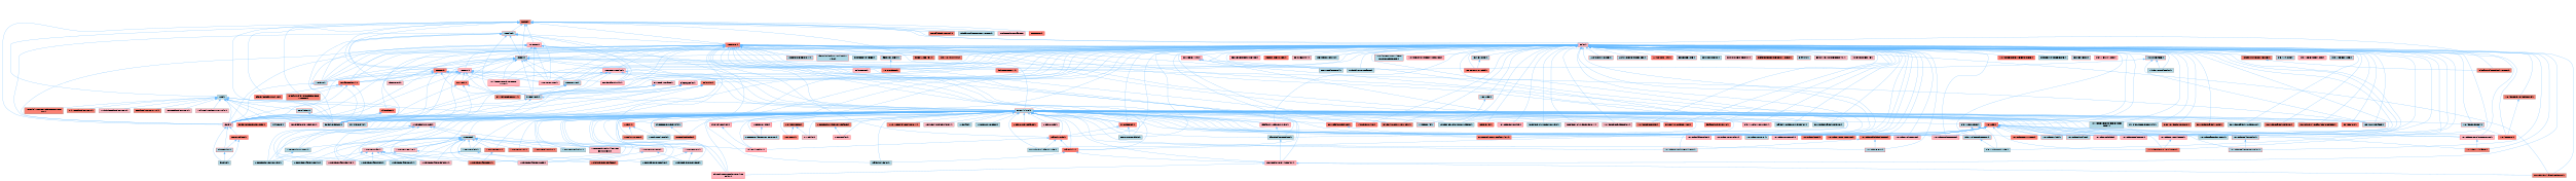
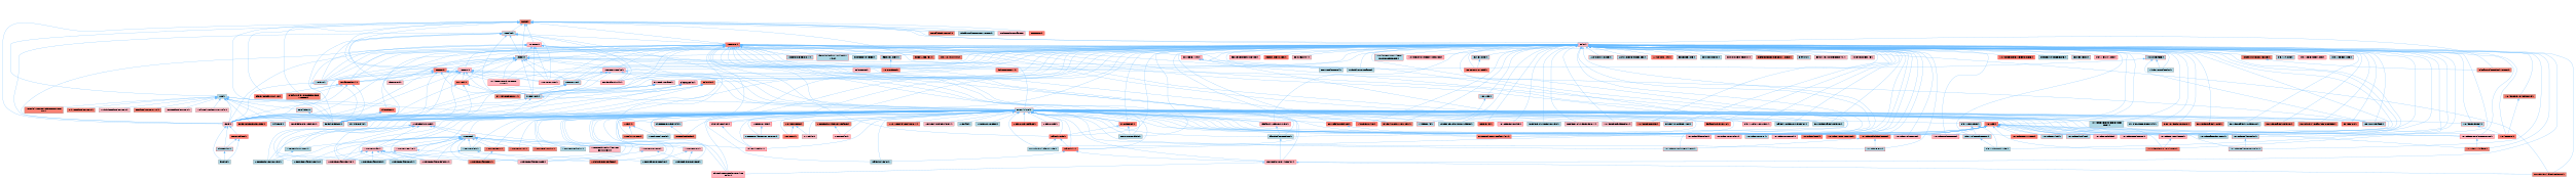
  digraph {
    node [color=red fillcolor=lightblue fontname=Helvetica fontsize=10 shape=box style=filled]
    edge [color=steelblue1 dir=back fontname=Helvetica fontsize=10 labelfontname=Helvetica labelfontsize=10 style=solid]
    n1 [color=gray40 fillcolor=salmon fontcolor=black height=0.2 label="Parse.h" width=0.4]
    n2 [color=grey40 height=0.2 label="App.h" width=0.4]
    n3 [color=grey40 fillcolor=lightpink height=0.2 label="Core.h" width=0.4]
    n4 [height=0.2 label="CoreSharedPCH.h" width=0.4]
    n5 [color=grey40 fillcolor=lightpink height=0.2 label="Color.h" width=0.4]
    n6 [height=0.2 label="CoreMinimal.h" width=0.4]
    n7 [fillcolor=salmon height=0.2 label="GenericPlatformDriver.h" width=0.4]
    n8 [color=grey40 fillcolor=salmon height=0.2 label="IPlatformFileManagedStorage\lWrapper.h" width=0.4]
    n9 [color=grey40 fillcolor=salmon height=0.2 label="IPlatformFileCachedWrapper.h" width=0.4]
    n10 [height=0.2 label="Vector.h" width=0.4]
    n11 [fillcolor=salmon height=0.2 label="Rotator.h" width=0.4]
    n12 [fillcolor=lightpink height=0.2 label="Vector4.h" width=0.4]
    n13 [color=grey40 fillcolor=salmon height=0.2 label="CoreGlobalsInternal.h" width=0.4]
    n14 [color=grey40 height=0.2 label="IPlatformFileOpenLogWrapper.h" width=0.4]
    n15 [height=0.2 label="IntPoint.h" width=0.4]
    n16 [fillcolor=salmon height=0.2 label="Vector2D.h" width=0.4]
    n17 [fillcolor=lightpink height=0.2 label="IntVector.h" width=0.4]
    n18 [color=grey40 fillcolor=lightpink height=0.2 label="IoDispatcherConfig.cpp" width=0.4]
    n19 [fillcolor=salmon height=0.2 label="StatsData.h" width=0.4]
    n20 [color=grey40 fillcolor=lightpink height=0.2 label="AndroidFeedbackContext.h" width=0.4]
    n21 [color=grey40 fillcolor=salmon height=0.2 label="FeedbackContextAnsi.h" width=0.4]
    n22 [color=grey40 fillcolor=lightpink height=0.2 label="IOSFeedbackContext.h" width=0.4]
    n23 [fillcolor=lightpink height=0.2 label="LevelEditorPlaySettings.h" width=0.4]
    n24 [color=grey40 fillcolor=lightpink height=0.2 label="MallocBinnedCommonUtils.h" width=0.4]
    n25 [color=grey40 fillcolor=salmon height=0.2 label="MaterialInstanceUpdateParameter\lSet.h" width=0.4]
    n26 [height=0.2 label="ParallelFor.h" width=0.4]
    n27 [height=0.2 label="PhysicsPublic.h" width=0.4]
    n28 [height=0.2 label="ShaderParameterUtils.h" width=0.4]
    n29 [fillcolor=salmon height=0.2 label="StreamableRenderAsset.h" width=0.4]
    n30 [color=grey40 fillcolor=salmon height=0.2 label="UnixFeedbackContext.h" width=0.4]
    n31 [height=0.2 label="UtilsCore.h" width=0.4]
    n32 [fillcolor=salmon height=0.2 label="CoreUObject.h" width=0.4]
    n33 [color=grey40 height=0.2 label="Engine.h" width=0.4]
    n34 [height=0.2 label="SlateBasics.h" width=0.4]
    n35 [color=grey40 fillcolor=salmon height=0.2 label="OneColorShader.h" width=0.4]
    n36 [color=grey40 height=0.2 label="AndroidInputInterface.h" width=0.4]
    n37 [color=grey40 height=0.2 label="AssetTypeActions_SoundBase.h" width=0.4]
    n38 [height=0.2 label="AudioColorMapper.h" width=0.4]
    n39 [height=0.2 label="AudioMaterialSlateTypes.h" width=0.4]
    n40 [fillcolor=salmon height=0.2 label="AxisDisplayInfo.h" width=0.4]
    n41 [height=0.2 label="BaseTreeNode.h" width=0.4]
    n42 [color=grey40 fillcolor=salmon height=0.2 label="BlueprintActionMenuItem.h" width=0.4]
    n43 [fillcolor=lightpink height=0.2 label="BlueprintConnectionDrawing\lPolicy.h" width=0.4]
    n44 [fillcolor=lightpink height=0.2 label="BlueprintEditor.h" width=0.4]
-   n45 [fillcolor=salmon height=0.2 label="BlueprintNodeSpawner.h" width=0.4]
+   n45 [height=0.2 label="BlueprintNodeSpawner.h" width=0.4]
    n46 [color=grey40 fillcolor=lightpink height=0.2 label="ClearQuad.h" width=0.4]
    n47 [color=grey40 height=0.2 label="ColorConstants.h" width=0.4]
    n48 [color=grey40 fillcolor=salmon height=0.2 label="ColorList.h" width=0.4]
    n49 [height=0.2 label="UnrealMath.h" width=0.4]
    n50 [fillcolor=lightpink height=0.2 label="ConnectionDrawingPolicy.h" width=0.4]
    n51 [color=grey40 fillcolor=salmon height=0.2 label="SoundSubmixGraphSchema.h" width=0.4]
    n52 [fillcolor=salmon height=0.2 label="CurveEditorSettings.h" width=0.4]
    n53 [fillcolor=salmon height=0.2 label="SInteractiveCurveEditorView.h" width=0.4]
    n54 [fillcolor=salmon height=0.2 label="DataLayer.h" width=0.4]
    n55 [fillcolor=lightpink height=0.2 label="EdGraphNode_Comment.h" width=0.4]
    n56 [color=grey40 height=0.2 label="GraphEditorSettings.h" width=0.4]
    n57 [fillcolor=salmon height=0.2 label="EdGraphSchema_K2.h" width=0.4]
    n58 [fillcolor=lightpink height=0.2 label="FindInBlueprints.h" width=0.4]
    n59 [height=0.2 label="IOSInputInterface.h" width=0.4]
    n60 [fillcolor=salmon height=0.2 label="K2Node.h" width=0.4]
    n61 [fillcolor=lightpink height=0.2 label="K2Node_BreakStruct.h" width=0.4]
    n62 [height=0.2 label="K2Node_CallFunction.h" width=0.4]
    n63 [height=0.2 label="K2Node_CallParentFunction.h" width=0.4]
    n64 [color=grey40 fillcolor=salmon height=0.2 label="K2Node_ClassDynamicCast.h" width=0.4]
    n65 [fillcolor=lightpink height=0.2 label="K2Node_DelegateSet.h" width=0.4]
    n66 [fillcolor=lightpink height=0.2 label="K2Node_DynamicCast.h" width=0.4]
    n67 [fillcolor=salmon height=0.2 label="K2Node_EditablePinBase.h" width=0.4]
    n68 [height=0.2 label="K2Node_Event.h" width=0.4]
    n69 [height=0.2 label="K2Node_FunctionTerminator.h" width=0.4]
    n70 [fillcolor=lightpink height=0.2 label="K2Node_ExecutionSequence.h" width=0.4]
    n71 [color=grey40 fillcolor=salmon height=0.2 label="K2Node_MultiGate.h" width=0.4]
    n72 [color=grey40 height=0.2 label="K2Node_GetSubsystem.h" width=0.4]
    n73 [fillcolor=lightpink height=0.2 label="K2Node_IfThenElse.h" width=0.4]
    n74 [fillcolor=lightpink height=0.2 label="K2Node_InputAction.h" width=0.4]
    n75 [height=0.2 label="K2Node_InputKey.h" width=0.4]
    n76 [fillcolor=lightpink height=0.2 label="K2Node_InputTouch.h" width=0.4]
    n77 [fillcolor=salmon height=0.2 label="K2Node_Literal.h" width=0.4]
    n78 [fillcolor=salmon height=0.2 label="K2Node_MacroInstance.h" width=0.4]
    n79 [fillcolor=lightpink height=0.2 label="K2Node_MakeStruct.h" width=0.4]
    n80 [fillcolor=salmon height=0.2 label="K2Node_SpawnActor.h" width=0.4]
    n81 [height=0.2 label="K2Node_Switch.h" width=0.4]
    n82 [height=0.2 label="K2Node_Timeline.h" width=0.4]
    n83 [fillcolor=lightpink height=0.2 label="K2Node_Variable.h" width=0.4]
    n84 [fillcolor=lightpink height=0.2 label="K2Node_Composite.h" width=0.4]
    n85 [color=grey40 height=0.2 label="LocalFogVolumeComponent.h" width=0.4]
    n86 [color=grey40 fillcolor=lightpink height=0.2 label="LocalFogVolumeSceneProxy.h" width=0.4]
    n87 [fillcolor=salmon height=0.2 label="MovieScene.h" width=0.4]
    n88 [color=grey40 fillcolor=lightpink height=0.2 label="MovieSceneFadeSection.h" width=0.4]
    n89 [color=grey40 fillcolor=salmon height=0.2 label="MovieSceneFolder.h" width=0.4]
    n90 [color=grey40 height=0.2 label="MovieSceneParticleParameter\lTrack.h" width=0.4]
    n91 [height=0.2 label="MovieSceneTrack.h" width=0.4]
    n92 [color=grey40 height=0.2 label="PhysicsAssetRenderUtils.h" width=0.4]
    n93 [fillcolor=lightpink height=0.2 label="RigVMActionMenuItem.h" width=0.4]
    n94 [height=0.2 label="RigVMDispatchFactory.h" width=0.4]
    n95 [color=grey40 height=0.2 label="RigVMDispatchNode.h" width=0.4]
    n96 [height=0.2 label="RigVMTemplate.h" width=0.4]
    n97 [color=grey40 height=0.2 label="SCommentBubble.h" width=0.4]
    n98 [fillcolor=salmon height=0.2 label="SGraphNode.h" width=0.4]
    n99 [fillcolor=salmon height=0.2 label="SGraphPin.h" width=0.4]
    n100 [color=grey40 height=0.2 label="SGraphPinColor.h" width=0.4]
    n101 [color=grey40 height=0.2 label="SoundSubmixGraphNode.h" width=0.4]
    n102 [color=grey40 height=0.2 label="SGraphNodeDocumentation.h" width=0.4]
    n103 [color=grey40 fillcolor=salmon height=0.2 label="SKeyNavigationButtons.h" width=0.4]
    n104 [fillcolor=salmon height=0.2 label="SNodePanel.h" width=0.4]
    n105 [color=grey40 fillcolor=salmon height=0.2 label="SoundClassGraphNode.h" width=0.4]
    n106 [color=grey40 height=0.2 label="SoundClassGraphSchema.h" width=0.4]
    n107 [color=grey40 height=0.2 label="SoundCueGraphNode_Root.h" width=0.4]
    n108 [color=grey40 fillcolor=salmon height=0.2 label="SoundCueGraphSchema.h" width=0.4]
    n109 [color=grey40 fillcolor=salmon height=0.2 label="SoundSubmixDefaultColorPalette.h" width=0.4]
    n110 [fillcolor=salmon height=0.2 label="StyleColors.h" width=0.4]
    n111 [fillcolor=salmon height=0.2 label="VirtualTexturing.h" width=0.4]
    n112 [color=grey40 fillcolor=lightpink height=0.2 label="ColorPropertySection.h" width=0.4]
    n113 [fillcolor=lightpink height=0.2 label="ColorSpace.h" width=0.4]
    n114 [fillcolor=salmon height=0.2 label="ConfigCacheIni.h" width=0.4]
    n115 [fillcolor=lightpink height=0.2 label="CurveDrawInfo.h" width=0.4]
    n116 [color=grey40 height=0.2 label="SCurveEditorPanel.h" width=0.4]
    n117 [color=grey40 fillcolor=lightpink height=0.2 label="CurveEdInterface.h" width=0.4]
    n118 [height=0.2 label="CurveModel.h" width=0.4]
    n119 [fillcolor=salmon height=0.2 label="KeyBarCurveModel.h" width=0.4]
    n120 [color=grey40 fillcolor=salmon height=0.2 label="DeferredDecalSceneProxyDesc.h" width=0.4]
    n121 [height=0.2 label="DiffUtils.h" width=0.4]
    n122 [color=grey40 fillcolor=lightpink height=0.2 label="EditorViewportSelectability.h" width=0.4]
    n123 [fillcolor=salmon height=0.2 label="FileHelper.h" width=0.4]
    n124 [fillcolor=lightpink height=0.2 label="Float16Color.h" width=0.4]
    n125 [height=0.2 label="GenericPlatformApplication\lMisc.h" width=0.4]
    n126 [height=0.2 label="IInputInterface.h" width=0.4]
    n127 [color=grey40 height=0.2 label="WindowsApplication.h" width=0.4]
    n128 [height=0.2 label="IKeyArea.h" width=0.4]
    n129 [color=grey40 fillcolor=salmon height=0.2 label="IPlatformFileLogWrapper.h" width=0.4]
    n130 [color=grey40 fillcolor=lightpink height=0.2 label="InsightsCoreStyle.h" width=0.4]
    n131 [height=0.2 label="InterpCurve.h" width=0.4]
    n132 [fillcolor=lightpink height=0.2 label="InterpCurvePoint.h" width=0.4]
    n133 [fillcolor=lightpink height=0.2 label="NoExportTypes.h" width=0.4]
    n134 [height=0.2 label="GetSubsystem.h" width=0.4]
    n135 [fillcolor=salmon height=0.2 label="KeyRenderer.h" width=0.4]
    n136 [fillcolor=salmon height=0.2 label="LightSceneProxy.h" width=0.4]
    n137 [height=0.2 label="MaterialRenderProxy.h" width=0.4]
    n138 [fillcolor=salmon height=0.2 label="MovieSceneChannelEditorData.h" width=0.4]
    n139 [color=grey40 fillcolor=salmon height=0.2 label="MovieSceneMarkedFrame.h" width=0.4]
    n140 [fillcolor=lightpink height=0.2 label="MovieSceneTracksProperty\lTypes.h" width=0.4]
    n141 [color=grey40 height=0.2 label="ObjectBindingTagCache.h" width=0.4]
    n142 [height=0.2 label="PackedVector.h" width=0.4]
    n143 [fillcolor=lightpink height=0.2 label="RenderGraphUtils.h" width=0.4]
    n144 [fillcolor=lightpink height=0.2 label="RigVMEnumNode.h" width=0.4]
    n145 [height=0.2 label="RigVMIfNode.h" width=0.4]
    n146 [fillcolor=lightpink height=0.2 label="RigVMParameterNode.h" width=0.4]
    n147 [color=grey40 fillcolor=salmon height=0.2 label="RigVMPythonUtils.h" width=0.4]
    n148 [height=0.2 label="RigVMSelectNode.h" width=0.4]
    n149 [fillcolor=salmon height=0.2 label="SHMath.h" width=0.4]
    n150 [color=grey40 fillcolor=salmon height=0.2 label="SkyLightSceneProxy.h" width=0.4]
    n151 [color=grey40 height=0.2 label="SObjectBindingTag.h" width=0.4]
    n152 [color=grey40 fillcolor=salmon height=0.2 label="STrackAreaView.h" width=0.4]
    n153 [fillcolor=lightpink height=0.2 label="SequencerSectionPainter.h" width=0.4]
    n154 [fillcolor=salmon height=0.2 label="StatsSystemTypes.h" width=0.4]
    n155 [color=grey40 fillcolor=lightpink height=0.2 label="Texture2DUtil.h" width=0.4]
-   n156 [color=grey40 height=0.2 label="TransferFunctions.h" width=0.4]
    n157 [height=0.2 label="VPFullScreenUserWidget\l_PostProcessBase.h" width=0.4]
    n158 [height=0.2 label="Variant.h" width=0.4]
    n159 [fillcolor=lightpink height=0.2 label="WorldPartitionStreamingSource.h" width=0.4]
    n160 [height=0.2 label="WidgetStyle.h" width=0.4]
    n161 [color=grey40 fillcolor=salmon height=0.2 label="AIAsyncTaskBlueprintProxy.h" width=0.4]
    n162 [color=grey40 fillcolor=lightpink height=0.2 label="AIBlueprintHelperLibrary.h" width=0.4]
    n163 [color=grey40 height=0.2 label="AIConfig.h" width=0.4]
    n164 [fillcolor=lightpink height=0.2 label="AIController.h" width=0.4]
    n165 [fillcolor=lightpink height=0.2 label="AIDataProvider.h" width=0.4]
    n166 [height=0.2 label="AIDataProvider_QueryParams.h" width=0.4]
    n167 [color=grey40 height=0.2 label="AIHotSpotManager.h" width=0.4]
    n168 [color=grey40 fillcolor=lightpink height=0.2 label="AIModule.h" width=0.4]
    n169 [color=grey40 height=0.2 label="AIPerceptionComponent.h" width=0.4]
    n170 [color=grey40 fillcolor=salmon height=0.2 label="AIPerceptionListenerInterface.h" width=0.4]
    n171 [color=grey40 fillcolor=lightpink height=0.2 label="AIPerceptionStimuliSource\lComponent.h" width=0.4]
    n172 [color=grey40 height=0.2 label="AIPerceptionSystem.h" width=0.4]
    n173 [color=grey40 fillcolor=lightpink height=0.2 label="AIPerceptionTypes.h" width=0.4]
    n174 [height=0.2 label="AISense.h" width=0.4]
    n175 [color=grey40 fillcolor=lightpink height=0.2 label="AISenseConfig.h" width=0.4]
    n176 [color=grey40 height=0.2 label="AISenseConfig_Blueprint.h" width=0.4]
    n177 [color=grey40 fillcolor=lightpink height=0.2 label="AISenseConfig_Damage.h" width=0.4]
    n178 [color=grey40 fillcolor=lightpink height=0.2 label="AISenseConfig_Hearing.h" width=0.4]
    n179 [color=grey40 fillcolor=lightpink height=0.2 label="AISenseConfig_Prediction.h" width=0.4]
    n180 [color=grey40 height=0.2 label="AISenseConfig_Sight.h" width=0.4]
    n181 [color=grey40 fillcolor=salmon height=0.2 label="AISenseConfig_Team.h" width=0.4]
    n182 [color=grey40 height=0.2 label="AISenseConfig_Touch.h" width=0.4]
    n183 [color=grey40 fillcolor=salmon height=0.2 label="AISense_Blueprint.h" width=0.4]
    n184 [color=grey40 fillcolor=lightpink height=0.2 label="AISense_Damage.h" width=0.4]
    n185 [color=grey40 height=0.2 label="AISenseEvent_Damage.h" width=0.4]
    n186 [color=grey40 fillcolor=lightpink height=0.2 label="AISense_Hearing.h" width=0.4]
    n187 [color=grey40 height=0.2 label="AISenseEvent_Hearing.h" width=0.4]
    n188 [color=grey40 height=0.2 label="AISense_Prediction.h" width=0.4]
    n189 [color=grey40 height=0.2 label="AISense_Sight.h" width=0.4]
    n190 [color=grey40 fillcolor=salmon height=0.2 label="AISightTargetInterface.h" width=0.4]
    n191 [color=grey40 fillcolor=salmon height=0.2 label="AISense_Team.h" width=0.4]
    n192 [color=grey40 fillcolor=salmon height=0.2 label="AISense_Touch.h" width=0.4]
    n193 [color=grey40 fillcolor=lightpink height=0.2 label="AISenseEvent.h" width=0.4]
    n194 [fillcolor=salmon height=0.2 label="AIResourceInterface.h" width=0.4]
    n195 [color=grey40 fillcolor=lightpink height=0.2 label="AIResources.h" width=0.4]
    n196 [fillcolor=salmon height=0.2 label="AISystem.h" width=0.4]
    n197 [color=grey40 fillcolor=salmon height=0.2 label="AISystemBase.h" width=0.4]
    n198 [fillcolor=salmon height=0.2 label="AITask.h" width=0.4]
    n199 [color=grey40 height=0.2 label="AITask_LockLogic.h" width=0.4]
    n200 [color=grey40 fillcolor=salmon height=0.2 label="AITask_MoveTo.h" width=0.4]
    n1 -> n2
    n1 -> n3
    n1 -> n4
    n1 -> n5
    n1 -> n6
    n1 -> n7
    n1 -> n8
    n1 -> n9
    n1 -> n10
    n1 -> n11
    n1 -> n12
    n1 -> n13
    n1 -> n14
    n1 -> n15
    n1 -> n16
    n1 -> n17
    n1 -> n18
    n1 -> n19
    n2 -> n3
    n2 -> n4
    n2 -> n20
    n2 -> n21
    n2 -> n22
    n2 -> n23
    n2 -> n24
    n2 -> n25
    n2 -> n26
    n2 -> n27
    n2 -> n28
    n2 -> n29
    n2 -> n30
    n2 -> n31
    n3 -> n32
    n3 -> n33
    n3 -> n34
    n5 -> n3
    n5 -> n4
    n5 -> n10
    n5 -> n35
    n5 -> n36
    n5 -> n37
    n5 -> n38
    n5 -> n39
    n5 -> n40
    n5 -> n41
    n5 -> n42
    n5 -> n43
    n5 -> n44
    n5 -> n45
    n5 -> n46
    n5 -> n47
    n5 -> n48
    n5 -> n49
    n5 -> n50
    n5 -> n51
    n5 -> n52
    n5 -> n53
    n5 -> n54
    n5 -> n55
    n5 -> n56
    n5 -> n57
    n5 -> n58
    n5 -> n59
    n5 -> n60
    n5 -> n61
    n5 -> n62
    n5 -> n63
    n5 -> n64
    n5 -> n65
    n5 -> n66
    n5 -> n67
    n5 -> n68
    n5 -> n69
    n5 -> n70
    n5 -> n71
    n5 -> n72
    n5 -> n73
    n5 -> n74
    n5 -> n75
    n5 -> n76
    n5 -> n77
    n5 -> n78
    n5 -> n79
    n5 -> n80
    n5 -> n81
    n5 -> n82
    n5 -> n83
    n5 -> n84
    n5 -> n85
    n5 -> n86
    n5 -> n87
    n5 -> n88
    n5 -> n89
    n5 -> n90
    n5 -> n91
    n5 -> n92
    n5 -> n93
    n5 -> n94
    n5 -> n95
    n5 -> n96
    n5 -> n97
    n5 -> n98
    n5 -> n99
    n5 -> n100
    n5 -> n101
    n5 -> n102
    n5 -> n103
    n5 -> n104
    n5 -> n105
    n5 -> n106
    n5 -> n107
    n5 -> n108
    n5 -> n109
    n5 -> n110
    n5 -> n111
    n5 -> n112
    n5 -> n113
    n5 -> n114
    n5 -> n115
    n5 -> n116
    n5 -> n117
    n5 -> n118
    n5 -> n119
    n5 -> n120
    n5 -> n121
    n5 -> n122
    n5 -> n123
    n5 -> n124
    n5 -> n125
    n5 -> n126
    n5 -> n127
    n5 -> n128
    n5 -> n129
    n5 -> n130
    n5 -> n131
    n5 -> n132
    n5 -> n133
    n5 -> n134
    n5 -> n135
    n5 -> n136
    n5 -> n137
    n5 -> n138
    n5 -> n139
    n5 -> n140
    n5 -> n141
    n5 -> n142
    n5 -> n143
    n5 -> n144
    n5 -> n145
    n5 -> n146
    n5 -> n147
    n5 -> n148
    n5 -> n149
    n5 -> n150
    n5 -> n151
    n5 -> n152
    n5 -> n153
    n5 -> n154
    n5 -> n155
-   n5 -> n156
    n5 -> n157
    n5 -> n158
    n5 -> n159
    n6 -> n3
    n6 -> n4
    n6 -> n23
    n6 -> n27
    n6 -> n28
    n6 -> n29
    n6 -> n31
    n6 -> n35
    n6 -> n37
    n6 -> n42
    n6 -> n43
-   n98 -> n44
+   n6 -> n44
    n6 -> n45
    n6 -> n50
    n6 -> n52
    n6 -> n54
    n6 -> n55
    n6 -> n56
    n6 -> n57
    n6 -> n58
    n6 -> n59
    n6 -> n60
    n6 -> n61
    n6 -> n62
    n6 -> n63
    n6 -> n64
    n6 -> n65
    n6 -> n66
    n6 -> n67
    n6 -> n68
    n6 -> n69
    n6 -> n70
    n6 -> n71
    n6 -> n73
    n6 -> n74
    n6 -> n75
    n6 -> n76
    n6 -> n77
    n6 -> n78
    n6 -> n79
    n6 -> n80
    n6 -> n81
    n6 -> n82
    n6 -> n83
    n6 -> n84
    n6 -> n85
    n6 -> n86
    n6 -> n87
    n6 -> n88
    n6 -> n89
    n6 -> n90
    n6 -> n91
    n6 -> n92
    n6 -> n93
    n6 -> n94
    n6 -> n96
    n6 -> n97
    n6 -> n98
    n6 -> n99
    n6 -> n100
    n6 -> n101
    n6 -> n102
    n6 -> n103
    n6 -> n104
    n6 -> n105
    n6 -> n106
    n6 -> n107
    n6 -> n108
    n6 -> n109
    n6 -> n110
    n6 -> n111
    n6 -> n160
    n6 -> n161
    n6 -> n162
    n6 -> n163
    n6 -> n164
    n6 -> n165
    n6 -> n166
    n6 -> n167
    n6 -> n168
    n6 -> n169
    n6 -> n170
    n6 -> n171
    n6 -> n172
    n6 -> n173
    n6 -> n174
    n6 -> n175
    n6 -> n176
    n6 -> n177
    n6 -> n178
    n6 -> n179
    n6 -> n180
    n6 -> n181
    n6 -> n182
    n6 -> n183
    n6 -> n184
    n6 -> n185
    n6 -> n186
    n6 -> n187
    n6 -> n188
    n6 -> n189
    n6 -> n190
    n6 -> n191
    n6 -> n192
    n6 -> n193
    n6 -> n194
    n6 -> n195
    n6 -> n196
    n6 -> n197
    n6 -> n198
    n6 -> n199
    n6 -> n200
    n10 -> n3
    n10 -> n4
    n10 -> n6
    n10 -> n11
    n10 -> n12
    n10 -> n36
    n10 -> n49
    n10 -> n59
    n10 -> n113
    n10 -> n114
    n10 -> n131
    n10 -> n132
    n10 -> n133
    n10 -> n136
    n10 -> n140
    n10 -> n149
    n10 -> n158
    n11 -> n3
    n11 -> n4
    n11 -> n6
    n11 -> n49
    n11 -> n114
    n11 -> n133
    n11 -> n140
    n11 -> n158
    n12 -> n3
    n12 -> n4
    n12 -> n6
    n12 -> n46
    n12 -> n49
    n12 -> n114
    n12 -> n133
    n12 -> n140
    n12 -> n143
    n12 -> n149
    n12 -> n158
    n15 -> n3
    n15 -> n4
    n15 -> n6
    n15 -> n10
    n15 -> n16
    n15 -> n46
    n15 -> n49
    n15 -> n133
    n15 -> n143
    n15 -> n158
    n16 -> n3
    n16 -> n4
    n16 -> n6
    n16 -> n10
    n16 -> n12
    n16 -> n36
    n16 -> n42
    n16 -> n43
    n16 -> n44
    n16 -> n45
    n16 -> n49
    n16 -> n50
    n16 -> n51
    n16 -> n53
    n16 -> n55
    n16 -> n56
    n16 -> n57
    n16 -> n93
    n16 -> n97
    n16 -> n98
    n16 -> n99
    n16 -> n102
    n16 -> n104
    n16 -> n106
    n16 -> n114
    n16 -> n115
    n16 -> n125
    n16 -> n131
    n16 -> n132
    n16 -> n133
    n16 -> n134
    n16 -> n135
    n16 -> n137
    n16 -> n140
    n16 -> n143
    n16 -> n147
    n16 -> n151
    n16 -> n152
    n16 -> n158
    n17 -> n3
    n17 -> n4
    n17 -> n6
    n17 -> n10
    n17 -> n49
    n17 -> n111
    n17 -> n133
    n17 -> n143
    n17 -> n158
    n26 -> n4
    n28 -> n35
    n32 -> n33
    n32 -> n34
    n34 -> n33
    n48 -> n3
    n48 -> n4
    n48 -> n49
    n49 -> n3
    n49 -> n4
    n49 -> n6
    n50 -> n43
    n50 -> n51
    n52 -> n53
    n55 -> n56
    n56 -> n50
    n58 -> n44
    n60 -> n61
    n60 -> n62
    n60 -> n64
    n60 -> n65
    n60 -> n66
    n60 -> n67
    n60 -> n70
    n60 -> n72
    n60 -> n73
    n60 -> n74
    n60 -> n75
    n60 -> n76
    n60 -> n77
    n60 -> n78
    n60 -> n79
    n60 -> n80
    n60 -> n81
    n60 -> n82
    n60 -> n83
    n62 -> n63
    n66 -> n64
    n67 -> n68
    n67 -> n69
    n70 -> n71
    n91 -> n87
    n94 -> n95
    n96 -> n94
    n96 -> n95
    n98 -> n99
    n98 -> n101
    n99 -> n50
    n99 -> n100
    n104 -> n97
    n104 -> n98
    n114 -> n3
    n114 -> n4
    n114 -> n7
    n114 -> n8
    n115 -> n53
    n115 -> n116
    n117 -> n3
    n117 -> n4
    n117 -> n49
    n118 -> n119
    n123 -> n3
    n123 -> n4
    n124 -> n3
    n124 -> n4
    n124 -> n49
    n126 -> n36
    n126 -> n59
    n126 -> n127
    n128 -> n160
    n129 -> n9
    n131 -> n3
    n131 -> n4
    n131 -> n49
    n132 -> n3
    n132 -> n4
    n132 -> n49
    n132 -> n117
    n132 -> n131
    n132 -> n133
    n134 -> n135
    n139 -> n87
    n149 -> n3
    n149 -> n4
    n149 -> n150
    n158 -> n3
    n165 -> n166
    n170 -> n164
    n172 -> n169
    n173 -> n169
    n173 -> n172
    n173 -> n174
    n173 -> n175
    n173 -> n178
    n173 -> n180
    n173 -> n193
    n174 -> n169
    n174 -> n171
    n174 -> n172
    n174 -> n175
    n174 -> n176
    n174 -> n177
    n174 -> n178
    n174 -> n179
    n174 -> n180
    n174 -> n181
    n174 -> n182
    n174 -> n183
    n174 -> n184
    n174 -> n186
    n174 -> n188
    n174 -> n189
    n174 -> n191
    n174 -> n192
    n175 -> n176
    n175 -> n177
    n175 -> n178
    n175 -> n179
    n175 -> n180
    n175 -> n181
    n175 -> n182
    n184 -> n177
    n184 -> n185
    n186 -> n178
    n186 -> n187
    n189 -> n180
    n189 -> n190
    n191 -> n181
    n193 -> n185
    n193 -> n187
    n197 -> n168
    n197 -> n196
    n198 -> n199
    n198 -> n200
  }
